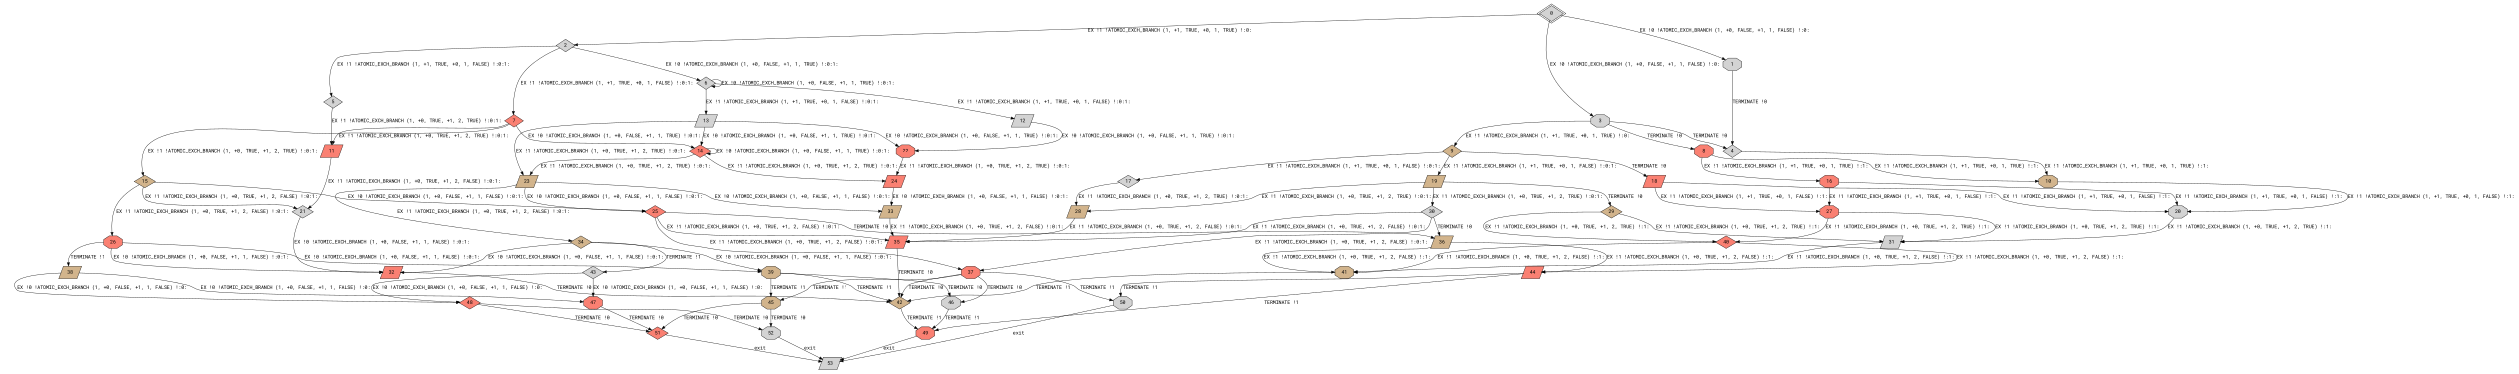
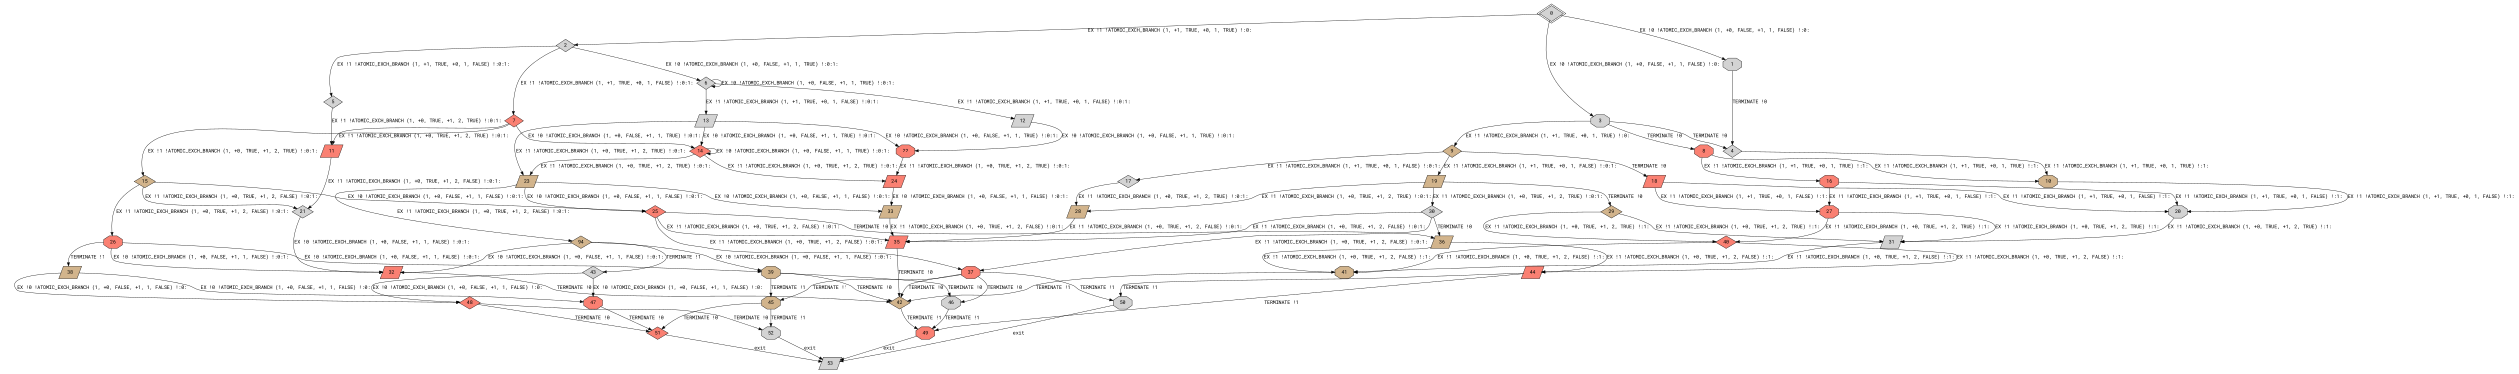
  digraph {
    fontname="Roboto Mono"
    node [fillcolor=salmon fontname="Roboto Mono" shape=diamond style=filled]
    edge [fontname="Roboto Mono"]
    0 [fillcolor=lightgrey peripheries=2]
    1 [fillcolor=lightgrey shape=octagon]
    2 [fillcolor=lightgrey]
    3 [fillcolor=lightgrey shape=octagon]
    4 [fillcolor=lightgrey]
    5 [fillcolor=lightgrey]
    6 [fillcolor=lightgrey]
    7
    8 [shape=octagon]
    9 [fillcolor=tan]
    10 [fillcolor=tan shape=octagon]
    11 [shape=parallelogram]
    12 [fillcolor=lightgrey shape=parallelogram]
    13 [fillcolor=lightgrey shape=parallelogram]
    14
    15 [fillcolor=tan]
    16 [shape=octagon]
    17 [fillcolor=lightgrey]
    18 [shape=parallelogram]
    19 [fillcolor=tan shape=parallelogram]
    20 [fillcolor=lightgrey shape=octagon]
    21 [fillcolor=lightgrey]
    22 [shape=octagon]
    23 [fillcolor=tan shape=parallelogram]
    24 [shape=parallelogram]
    25
    26 [shape=octagon]
    27 [shape=octagon]
    28 [fillcolor=tan shape=parallelogram]
    29 [fillcolor=tan]
    30 [fillcolor=lightgrey]
    31 [fillcolor=lightgrey shape=parallelogram]
    32 [shape=parallelogram]
    33 [fillcolor=tan shape=parallelogram]
-   34 [fillcolor=tan]
+   34 [fillcolor=tan label=94]
    35 [shape=parallelogram]
    36 [fillcolor=tan shape=parallelogram]
    37 [shape=octagon]
    38 [fillcolor=tan shape=parallelogram]
    39 [fillcolor=tan shape=octagon]
    40
    41 [fillcolor=tan shape=octagon]
    42 [fillcolor=tan]
    43 [fillcolor=lightgrey]
    44 [shape=parallelogram]
    45 [fillcolor=tan shape=octagon]
    46 [fillcolor=lightgrey shape=octagon]
    50 [fillcolor=lightgrey shape=octagon]
    47 [shape=octagon]
    48
    49 [shape=octagon]
    51
    52 [fillcolor=lightgrey shape=octagon]
    53 [fillcolor=lightgrey shape=parallelogram]
    0 -> 1 [label="EX !0 !ATOMIC_EXCH_BRANCH (1, +0, FALSE, +1, 1, FALSE) !:0:"]
    0 -> 2 [label="EX !1 !ATOMIC_EXCH_BRANCH (1, +1, TRUE, +0, 1, TRUE) !:0:"]
    0 -> 3 [label="EX !0 !ATOMIC_EXCH_BRANCH (1, +0, FALSE, +1, 1, FALSE) !:0:"]
    1 -> 4 [label="TERMINATE !0"]
    2 -> 5 [label="EX !1 !ATOMIC_EXCH_BRANCH (1, +1, TRUE, +0, 1, FALSE) !:0:1:"]
    2 -> 6 [label="EX !0 !ATOMIC_EXCH_BRANCH (1, +0, FALSE, +1, 1, TRUE) !:0:1:"]
    2 -> 7 [label="EX !1 !ATOMIC_EXCH_BRANCH (1, +1, TRUE, +0, 1, FALSE) !:0:1:"]
    3 -> 4 [label="TERMINATE !0"]
    3 -> 8 [label="TERMINATE !0"]
    3 -> 9 [label="EX !1 !ATOMIC_EXCH_BRANCH (1, +1, TRUE, +0, 1, TRUE) !:0:"]
    4 -> 10 [label="EX !1 !ATOMIC_EXCH_BRANCH (1, +1, TRUE, +0, 1, TRUE) !:1:"]
    5 -> 11 [label="EX !1 !ATOMIC_EXCH_BRANCH (1, +0, TRUE, +1, 2, TRUE) !:0:1:"]
    6 -> 6 [label="EX !0 !ATOMIC_EXCH_BRANCH (1, +0, FALSE, +1, 1, TRUE) !:0:1:"]
    6 -> 12 [label="EX !1 !ATOMIC_EXCH_BRANCH (1, +1, TRUE, +0, 1, FALSE) !:0:1:"]
    6 -> 13 [label="EX !1 !ATOMIC_EXCH_BRANCH (1, +1, TRUE, +0, 1, FALSE) !:0:1:"]
    7 -> 11 [label="EX !1 !ATOMIC_EXCH_BRANCH (1, +0, TRUE, +1, 2, TRUE) !:0:1:"]
    7 -> 14 [label="EX !0 !ATOMIC_EXCH_BRANCH (1, +0, FALSE, +1, 1, TRUE) !:0:1:"]
    7 -> 15 [label="EX !1 !ATOMIC_EXCH_BRANCH (1, +0, TRUE, +1, 2, TRUE) !:0:1:"]
    8 -> 10 [label="EX !1 !ATOMIC_EXCH_BRANCH (1, +1, TRUE, +0, 1, TRUE) !:1:"]
    8 -> 16 [label="EX !1 !ATOMIC_EXCH_BRANCH (1, +1, TRUE, +0, 1, TRUE) !:1:"]
    9 -> 17 [label="EX !1 !ATOMIC_EXCH_BRANCH (1, +1, TRUE, +0, 1, FALSE) !:0:1:"]
    9 -> 18 [label="TERMINATE !0"]
    9 -> 19 [label="EX !1 !ATOMIC_EXCH_BRANCH (1, +1, TRUE, +0, 1, FALSE) !:0:1:"]
    10 -> 20 [label="EX !1 !ATOMIC_EXCH_BRANCH (1, +1, TRUE, +0, 1, FALSE) !:1:"]
    11 -> 21 [label="EX !1 !ATOMIC_EXCH_BRANCH (1, +0, TRUE, +1, 2, FALSE) !:0:1:"]
    12 -> 22 [label="EX !0 !ATOMIC_EXCH_BRANCH (1, +0, FALSE, +1, 1, TRUE) !:0:1:"]
    13 -> 14 [label="EX !0 !ATOMIC_EXCH_BRANCH (1, +0, FALSE, +1, 1, TRUE) !:0:1:"]
    13 -> 22 [label="EX !0 !ATOMIC_EXCH_BRANCH (1, +0, FALSE, +1, 1, TRUE) !:0:1:"]
    13 -> 23 [label="EX !1 !ATOMIC_EXCH_BRANCH (1, +0, TRUE, +1, 2, TRUE) !:0:1:"]
    14 -> 14 [label="EX !0 !ATOMIC_EXCH_BRANCH (1, +0, FALSE, +1, 1, TRUE) !:0:1:"]
    14 -> 23 [label="EX !1 !ATOMIC_EXCH_BRANCH (1, +0, TRUE, +1, 2, TRUE) !:0:1:"]
    14 -> 24 [label="EX !1 !ATOMIC_EXCH_BRANCH (1, +0, TRUE, +1, 2, TRUE) !:0:1:"]
    15 -> 21 [label="EX !1 !ATOMIC_EXCH_BRANCH (1, +0, TRUE, +1, 2, FALSE) !:0:1:"]
    15 -> 25 [label="EX !0 !ATOMIC_EXCH_BRANCH (1, +0, FALSE, +1, 1, FALSE) !:0:1:"]
    15 -> 26 [label="EX !1 !ATOMIC_EXCH_BRANCH (1, +0, TRUE, +1, 2, FALSE) !:0:1:"]
    16 -> 20 [label="EX !1 !ATOMIC_EXCH_BRANCH (1, +1, TRUE, +0, 1, FALSE) !:1:"]
    16 -> 27 [label="EX !1 !ATOMIC_EXCH_BRANCH (1, +1, TRUE, +0, 1, FALSE) !:1:"]
    17 -> 28 [label="EX !1 !ATOMIC_EXCH_BRANCH (1, +0, TRUE, +1, 2, TRUE) !:0:1:"]
    18 -> 20 [label="EX !1 !ATOMIC_EXCH_BRANCH (1, +1, TRUE, +0, 1, FALSE) !:1:"]
    18 -> 27 [label="EX !1 !ATOMIC_EXCH_BRANCH (1, +1, TRUE, +0, 1, FALSE) !:1:"]
    19 -> 28 [label="EX !1 !ATOMIC_EXCH_BRANCH (1, +0, TRUE, +1, 2, TRUE) !:0:1:"]
    19 -> 29 [label="TERMINATE !0"]
    19 -> 30 [label="EX !1 !ATOMIC_EXCH_BRANCH (1, +0, TRUE, +1, 2, TRUE) !:0:1:"]
    20 -> 31 [label="EX !1 !ATOMIC_EXCH_BRANCH (1, +0, TRUE, +1, 2, TRUE) !:1:"]
    21 -> 32 [label="EX !0 !ATOMIC_EXCH_BRANCH (1, +0, FALSE, +1, 1, FALSE) !:0:1:"]
    22 -> 24 [label="EX !1 !ATOMIC_EXCH_BRANCH (1, +0, TRUE, +1, 2, TRUE) !:0:1:"]
    23 -> 25 [label="EX !0 !ATOMIC_EXCH_BRANCH (1, +0, FALSE, +1, 1, FALSE) !:0:1:"]
    23 -> 33 [label="EX !0 !ATOMIC_EXCH_BRANCH (1, +0, FALSE, +1, 1, FALSE) !:0:1:"]
    23 -> 34 [label="EX !1 !ATOMIC_EXCH_BRANCH (1, +0, TRUE, +1, 2, FALSE) !:0:1:"]
    24 -> 33 [label="EX !0 !ATOMIC_EXCH_BRANCH (1, +0, FALSE, +1, 1, FALSE) !:0:1:"]
    25 -> 35 [label="EX !1 !ATOMIC_EXCH_BRANCH (1, +0, TRUE, +1, 2, FALSE) !:0:1:"]
    25 -> 36 [label="TERMINATE !0"]
    25 -> 37 [label="EX !1 !ATOMIC_EXCH_BRANCH (1, +0, TRUE, +1, 2, FALSE) !:0:1:"]
    26 -> 32 [label="EX !0 !ATOMIC_EXCH_BRANCH (1, +0, FALSE, +1, 1, FALSE) !:0:1:"]
    26 -> 38 [label="TERMINATE !1"]
    26 -> 39 [label="EX !0 !ATOMIC_EXCH_BRANCH (1, +0, FALSE, +1, 1, FALSE) !:0:1:"]
    27 -> 31 [label="EX !1 !ATOMIC_EXCH_BRANCH (1, +0, TRUE, +1, 2, TRUE) !:1:"]
    27 -> 40 [label="EX !1 !ATOMIC_EXCH_BRANCH (1, +0, TRUE, +1, 2, TRUE) !:1:"]
    28 -> 35 [label="EX !1 !ATOMIC_EXCH_BRANCH (1, +0, TRUE, +1, 2, FALSE) !:0:1:"]
    29 -> 31 [label="EX !1 !ATOMIC_EXCH_BRANCH (1, +0, TRUE, +1, 2, TRUE) !:1:"]
    29 -> 40 [label="EX !1 !ATOMIC_EXCH_BRANCH (1, +0, TRUE, +1, 2, TRUE) !:1:"]
    30 -> 35 [label="EX !1 !ATOMIC_EXCH_BRANCH (1, +0, TRUE, +1, 2, FALSE) !:0:1:"]
    30 -> 36 [label="TERMINATE !0"]
    30 -> 37 [label="EX !1 !ATOMIC_EXCH_BRANCH (1, +0, TRUE, +1, 2, FALSE) !:0:1:"]
    31 -> 41 [label="EX !1 !ATOMIC_EXCH_BRANCH (1, +0, TRUE, +1, 2, FALSE) !:1:"]
    32 -> 42 [label="TERMINATE !0"]
    33 -> 35 [label="EX !1 !ATOMIC_EXCH_BRANCH (1, +0, TRUE, +1, 2, FALSE) !:0:1:"]
    34 -> 32 [label="EX !0 !ATOMIC_EXCH_BRANCH (1, +0, FALSE, +1, 1, FALSE) !:0:1:"]
    34 -> 39 [label="EX !0 !ATOMIC_EXCH_BRANCH (1, +0, FALSE, +1, 1, FALSE) !:0:1:"]
    34 -> 43 [label="TERMINATE !1"]
    35 -> 42 [label="TERMINATE !0"]
    36 -> 41 [label="EX !1 !ATOMIC_EXCH_BRANCH (1, +0, TRUE, +1, 2, FALSE) !:1:"]
    36 -> 44 [label="EX !1 !ATOMIC_EXCH_BRANCH (1, +0, TRUE, +1, 2, FALSE) !:1:"]
    37 -> 42 [label="TERMINATE !0"]
    37 -> 45 [label="TERMINATE !1"]
    37 -> 46 [label="TERMINATE !0"]
    37 -> 50 [label="TERMINATE !1"]
    38 -> 47 [label="EX !0 !ATOMIC_EXCH_BRANCH (1, +0, FALSE, +1, 1, FALSE) !:0:"]
    38 -> 48 [label="EX !0 !ATOMIC_EXCH_BRANCH (1, +0, FALSE, +1, 1, FALSE) !:0:"]
-   39 -> 42 [label="TERMINATE !1"]
+   39 -> 42 [label="TERMINATE !0"]
    39 -> 45 [label="TERMINATE !1"]
    39 -> 46 [label="TERMINATE !0"]
    40 -> 41 [label="EX !1 !ATOMIC_EXCH_BRANCH (1, +0, TRUE, +1, 2, FALSE) !:1:"]
    40 -> 44 [label="EX !1 !ATOMIC_EXCH_BRANCH (1, +0, TRUE, +1, 2, FALSE) !:1:"]
    41 -> 42 [label="TERMINATE !1"]
    42 -> 49 [label="TERMINATE !1"]
    43 -> 47 [label="EX !0 !ATOMIC_EXCH_BRANCH (1, +0, FALSE, +1, 1, FALSE) !:0:"]
    43 -> 48 [label="EX !0 !ATOMIC_EXCH_BRANCH (1, +0, FALSE, +1, 1, FALSE) !:0:"]
    44 -> 50 [label="TERMINATE !1"]
    44 -> 49 [label="TERMINATE !1"]
    45 -> 51 [label="TERMINATE !0"]
-   45 -> 52 [label="TERMINATE !0"]
+   45 -> 52 [label="TERMINATE !1"]
    46 -> 49 [label="TERMINATE !1"]
    50 -> 53 [label=exit]
    47 -> 51 [label="TERMINATE !0"]
    48 -> 51 [label="TERMINATE !0"]
    48 -> 52 [label="TERMINATE !0"]
    49 -> 53 [label=exit]
    51 -> 53 [label=exit]
    52 -> 53 [label=exit]
  }
